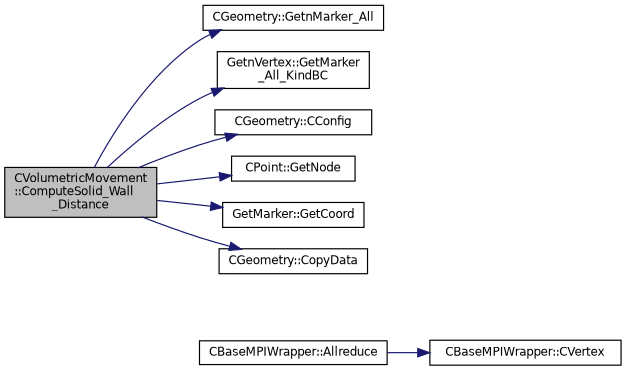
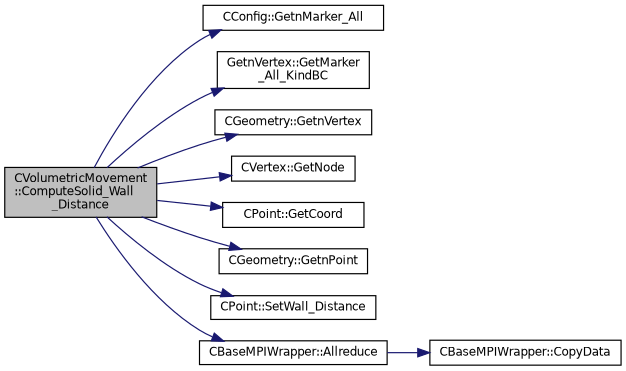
  digraph {
    rankdir=LR
    node [color=black fillcolor=white fontname=Helvetica fontsize=10 shape=record style=filled]
    edge [color=midnightblue fontname=Helvetica fontsize=10 labelfontname=Helvetica labelfontsize=10 style=solid]
    n1 [fillcolor=grey75 fontcolor=black height=0.2 label="CVolumetricMovement\l::ComputeSolid_Wall\l_Distance" width=0.4]
-   n2 [height=0.2 label="CGeometry::GetnMarker_All" width=0.4]
+   n2 [height=0.2 label="CConfig::GetnMarker_All" width=0.4]
    n3 [height=0.2 label="GetnVertex::GetMarker\l_All_KindBC" width=0.4]
-   n4 [height=0.2 label="CGeometry::CConfig" width=0.4]
-   n5 [height=0.2 label="CPoint::GetNode" width=0.4]
-   n6 [height=0.2 label="GetMarker::GetCoord" width=0.4]
-   n7 [height=0.2 label="CGeometry::CopyData" width=0.4]
+   n4 [height=0.2 label="CGeometry::GetnVertex" width=0.4]
+   n5 [height=0.2 label="CVertex::GetNode" width=0.4]
+   n6 [height=0.2 label="CPoint::GetCoord" width=0.4]
+   n7 [height=0.2 label="CGeometry::GetnPoint" width=0.4]
+   n8 [height=0.2 label="CPoint::SetWall_Distance" width=0.4]
    n9 [height=0.2 label="CBaseMPIWrapper::Allreduce" width=0.4]
-   n10 [height=0.2 label="CBaseMPIWrapper::CVertex" width=0.4]
+   n10 [height=0.2 label="CBaseMPIWrapper::CopyData" width=0.4]
    n1 -> n2
    n1 -> n3
    n1 -> n4
    n1 -> n5
    n1 -> n6
    n1 -> n7
+   n1 -> n8
+   n1 -> n9
    n9 -> n10
  }
